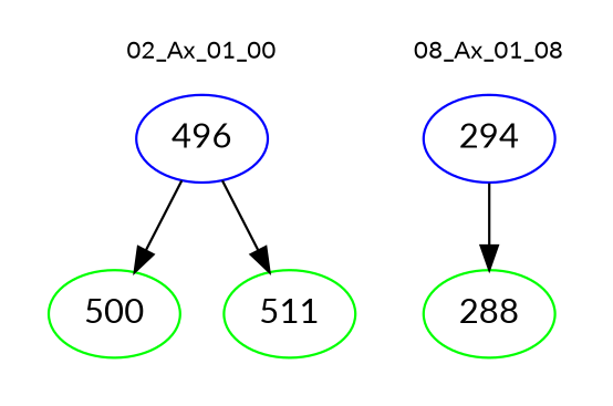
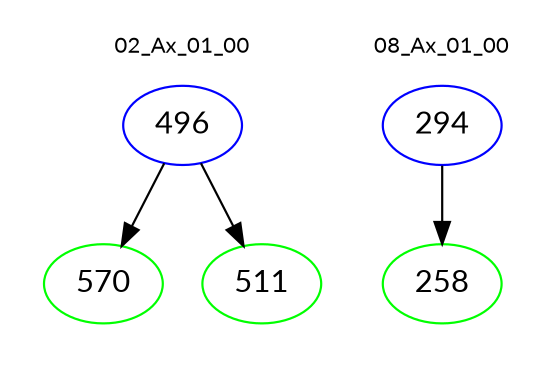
  digraph {
    fontname=Lato
    node [color=green fontname=Lato]
    edge [color=black fontname=Lato]
-   n1 [label=500]
+   n1 [label=570]
    n2 [color=blue label=496]
    n3 [label=511]
    n4 [color=blue label=294]
-   n5 [label=288]
+   n5 [label=258]
    subgraph cluster_1 {
      color=white
      fontsize=10
      label="02_Ax_01_00"
      n1
      n2
      n3
    }
    subgraph cluster_2 {
      color=white
      fontsize=10
-     label="08_Ax_01_08"
+     label="08_Ax_01_00"
      n4
      n5
    }
    n2 -> n1
    n2 -> n3
    n4 -> n5
  }
